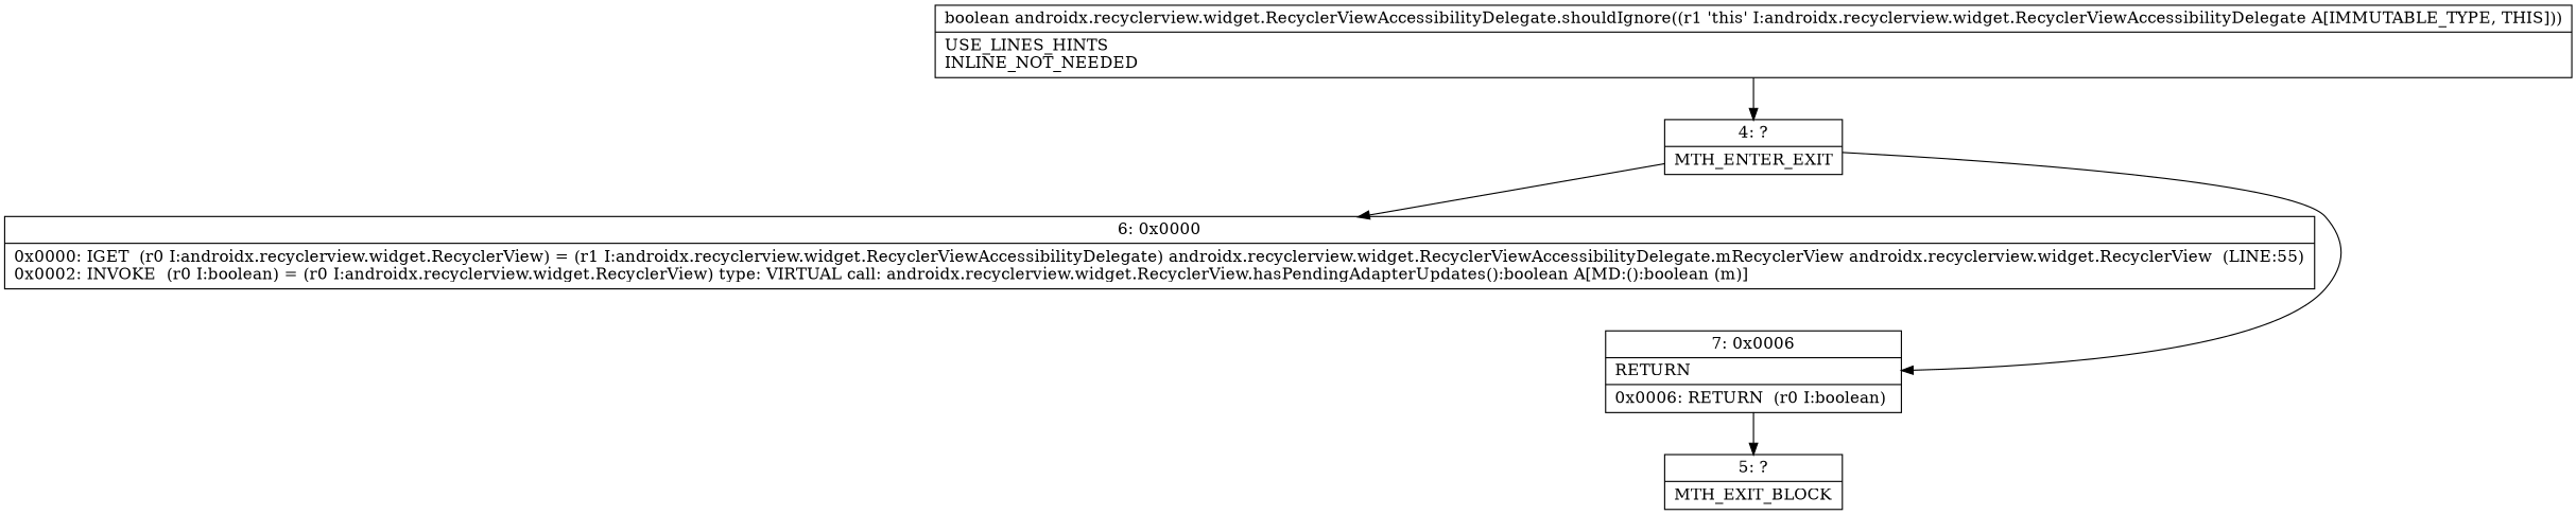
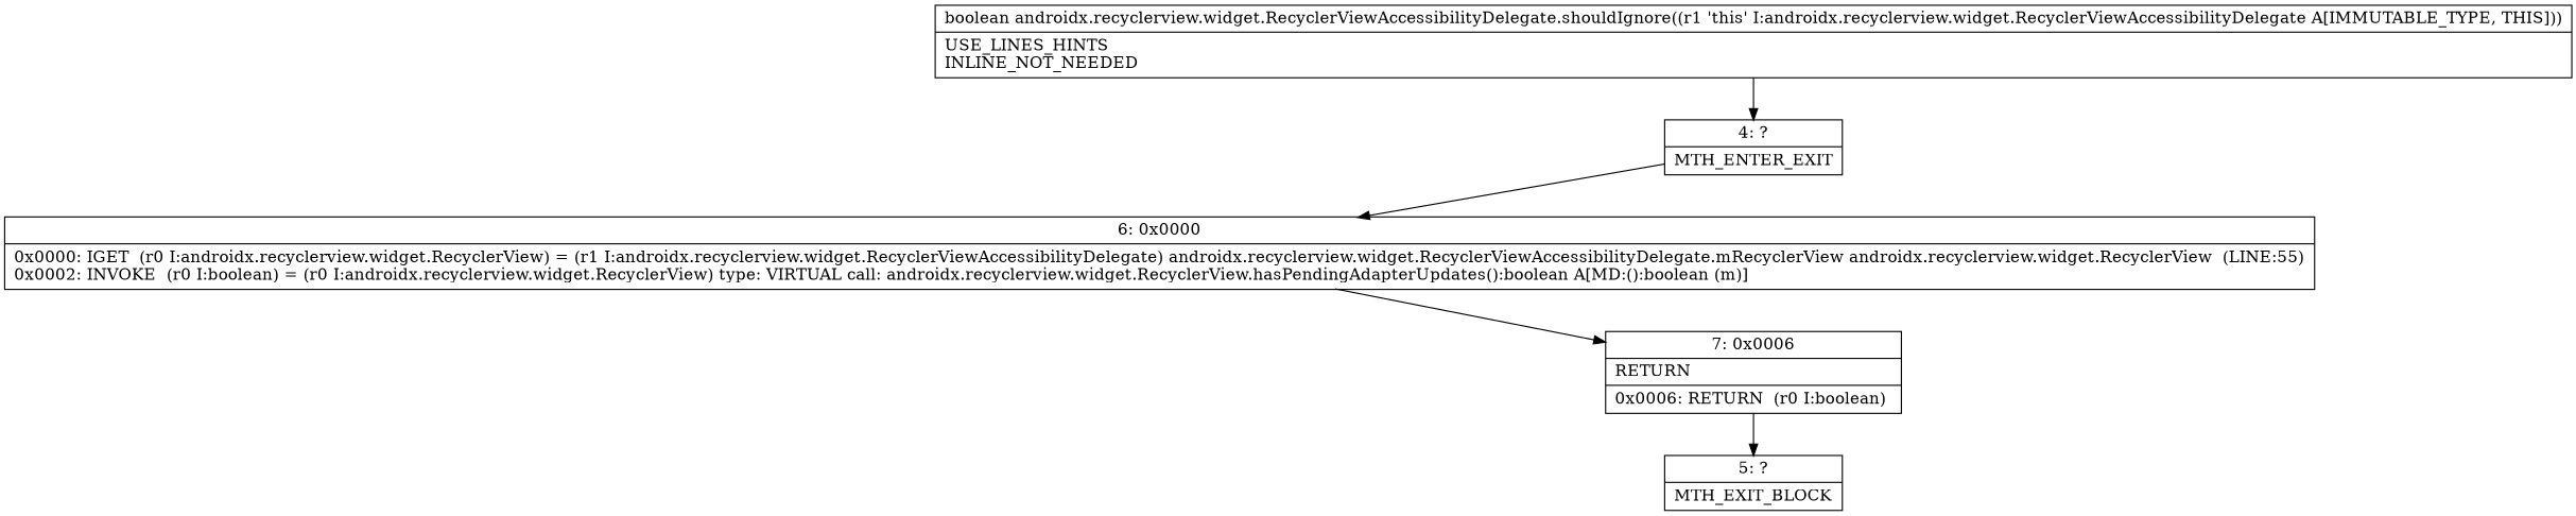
  digraph {
    fontname="DejaVu Serif"
    node [fontname="DejaVu Serif" shape=record]
    edge [fontname="DejaVu Serif"]
    n1 [label="{4\:\ ?|MTH_ENTER_EXIT\l}"]
    n2 [label="{6\:\ 0x0000|0x0000: IGET  (r0 I:androidx.recyclerview.widget.RecyclerView) = (r1 I:androidx.recyclerview.widget.RecyclerViewAccessibilityDelegate) androidx.recyclerview.widget.RecyclerViewAccessibilityDelegate.mRecyclerView androidx.recyclerview.widget.RecyclerView  (LINE:55)\l0x0002: INVOKE  (r0 I:boolean) = (r0 I:androidx.recyclerview.widget.RecyclerView) type: VIRTUAL call: androidx.recyclerview.widget.RecyclerView.hasPendingAdapterUpdates():boolean A[MD:():boolean (m)]\l}"]
    n3 [label="{7\:\ 0x0006|RETURN\l|0x0006: RETURN  (r0 I:boolean) \l}"]
    n4 [label="{5\:\ ?|MTH_EXIT_BLOCK\l}"]
    n5 [label="{boolean androidx.recyclerview.widget.RecyclerViewAccessibilityDelegate.shouldIgnore((r1 'this' I:androidx.recyclerview.widget.RecyclerViewAccessibilityDelegate A[IMMUTABLE_TYPE, THIS]))  | USE_LINES_HINTS\lINLINE_NOT_NEEDED\l}"]
    n1 -> n2
-   n1 -> n3
+   n2 -> n3
    n3 -> n4
    n5 -> n1
  }
